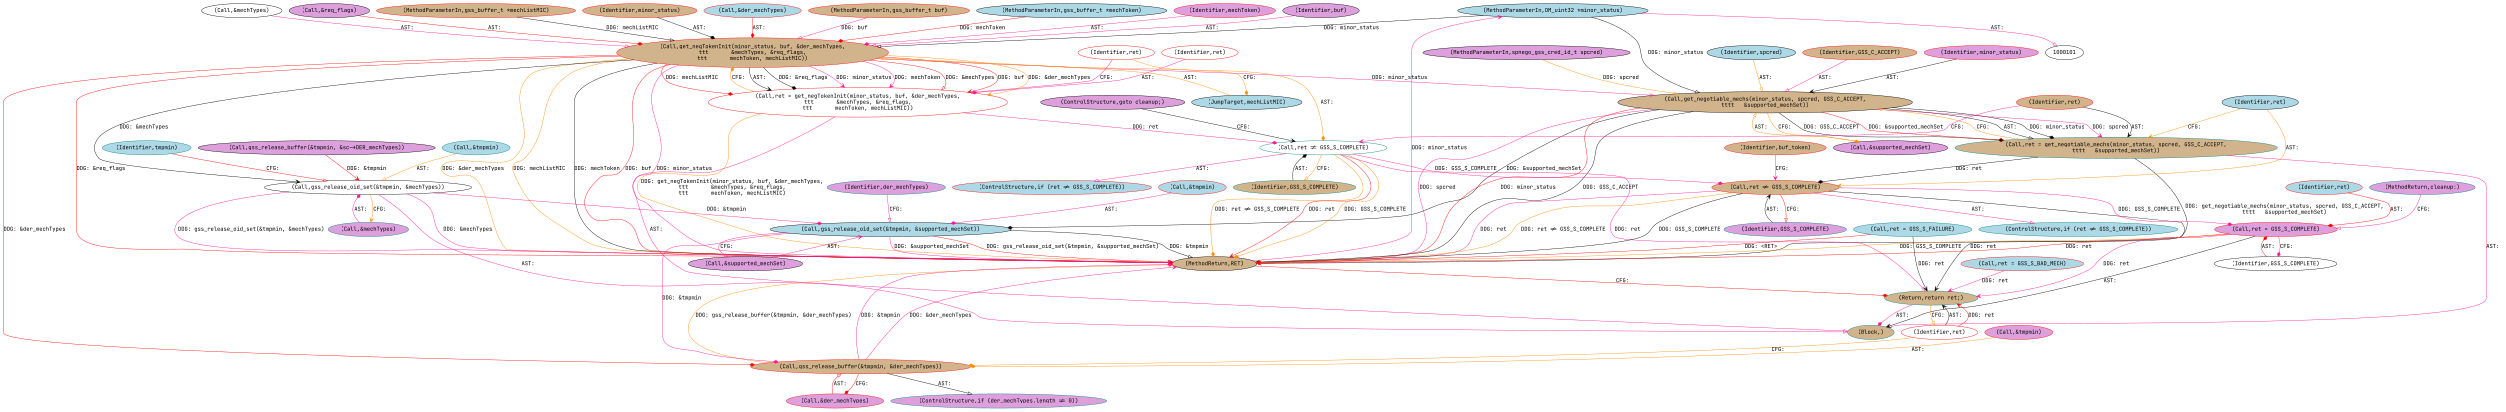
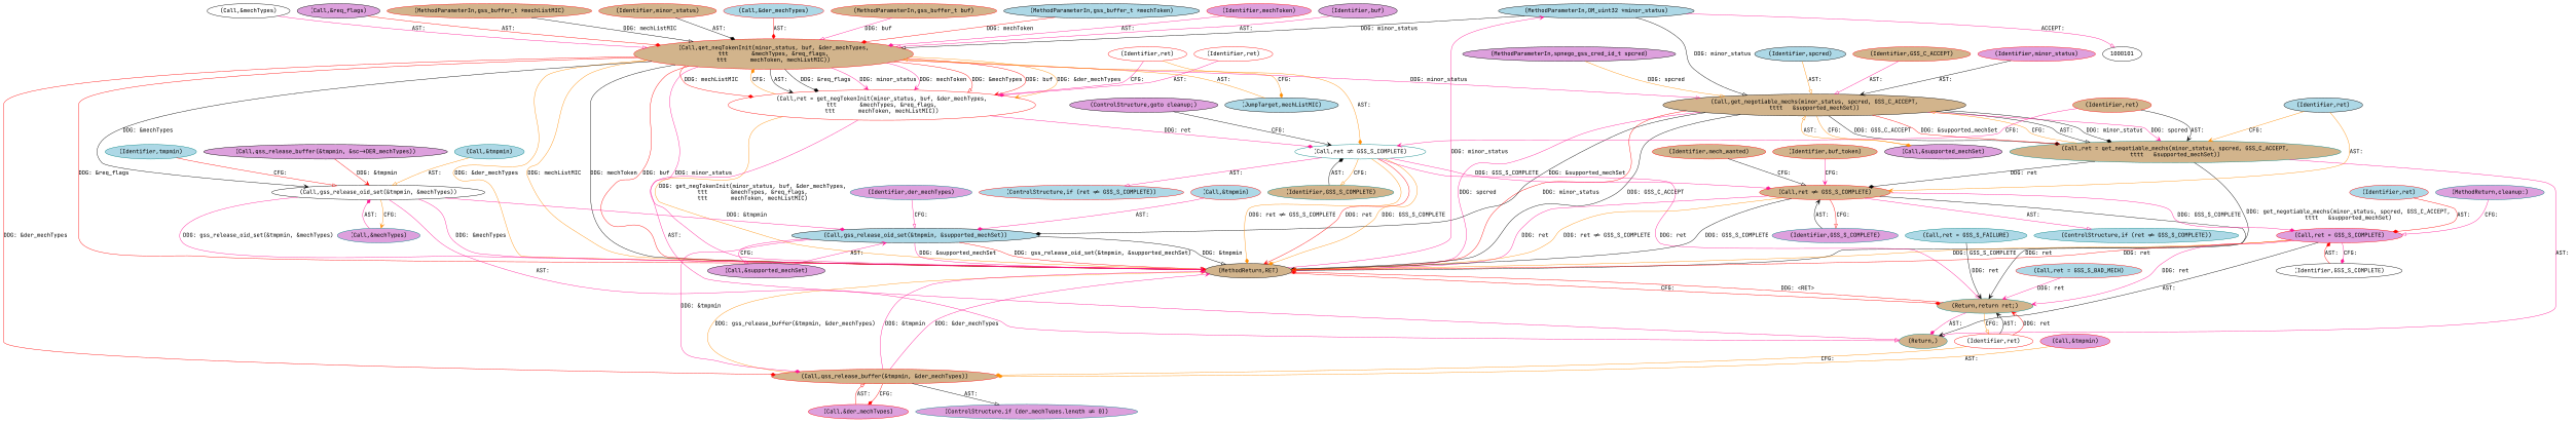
  digraph {
    fontname="JetBrains Mono"
    node [color=red fillcolor=plum fontname="JetBrains Mono" style=filled]
    edge [arrowhead=onormal color=deeppink fontname="JetBrains Mono"]
    n1 [color=black fillcolor=lightblue label="(MethodParameterIn,OM_uint32 *minor_status)"]
    n2 [fillcolor=tan label="(Call,get_negTokenInit(minor_status, buf, &der_mechTypes,\n\t\t\t       &mechTypes, &req_flags,\n\t\t\t       mechToken, mechListMIC))"]
    n3 [color=black fillcolor=tan label="(Call,get_negotiable_mechs(minor_status, spcred, GSS_C_ACCEPT,\n\t\t\t\t   &supported_mechSet))"]
    1000101 [color=black fillcolor=white]
    n5 [color=black fillcolor=tan label="(MethodReturn,RET)"]
    n6 [fillcolor=white label="(Call,ret = get_negTokenInit(minor_status, buf, &der_mechTypes,\n\t\t\t       &mechTypes, &req_flags,\n\t\t\t       mechToken, mechListMIC))"]
    n7 [fillcolor=tan label="(Call,gss_release_buffer(&tmpmin, &der_mechTypes))"]
    n8 [color=black fillcolor=white label="(Call,gss_release_oid_set(&tmpmin, &mechTypes))"]
    n9 [color=black fillcolor=lightblue label="(JumpTarget,mechListMIC)"]
    n10 [color=teal fillcolor=tan label="(Call,ret = get_negotiable_mechs(minor_status, spcred, GSS_C_ACCEPT,\n\t\t\t\t   &supported_mechSet))"]
    n11 [color=black fillcolor=lightblue label="(Call,gss_release_oid_set(&tmpmin, &supported_mechSet))"]
    n12 [color=black label="(Call,&supported_mechSet)"]
    n13 [color=teal fillcolor=tan label="(Return,return ret;)"]
    n14 [color=teal fillcolor=white label="(Call,ret != GSS_S_COMPLETE)"]
-   n15 [color=teal fillcolor=tan label="(Block,)"]
+   n15 [color=teal fillcolor=tan label="(Return,)"]
    n16 [label="(Call,&der_mechTypes)"]
    n17 [color=teal label="(ControlStructure,if (der_mechTypes.length != 0))"]
    n18 [color=teal label="(Call,&mechTypes)"]
    n19 [fillcolor=tan label="(Call,ret != GSS_S_COMPLETE)"]
    n20 [color=teal fillcolor=tan label="(Identifier,GSS_S_COMPLETE)"]
    n21 [fillcolor=lightblue label="(ControlStructure,if (ret != GSS_S_COMPLETE))"]
    n22 [label="(Call,ret = GSS_S_COMPLETE)"]
    n23 [color=teal label="(Identifier,GSS_S_COMPLETE)"]
    n24 [color=teal fillcolor=lightblue label="(ControlStructure,if (ret != GSS_S_COMPLETE))"]
    n25 [fillcolor=white label="(Identifier,ret)"]
    n26 [color=black fillcolor=white label="(Identifier,GSS_S_COMPLETE)"]
    n27 [color=black label="(Call,&supported_mechSet)"]
    n28 [color=teal label="(MethodReturn,cleanup:)"]
    n29 [color=black fillcolor=lightblue label="(MethodParameterIn,gss_buffer_t *mechToken)"]
    n30 [label="(Identifier,mechToken)"]
    n31 [fillcolor=tan label="(Identifier,ret)"]
    n32 [color=black label="(Identifier,buf)"]
    n33 [color=teal fillcolor=lightblue label="(Call,ret = GSS_S_FAILURE)"]
    n34 [color=black fillcolor=lightblue label="(Identifier,spcred)"]
    n35 [color=teal fillcolor=lightblue label="(Identifier,tmpmin)"]
    n36 [color=black label="(Call,gss_release_buffer(&tmpmin, &sc->DER_mechTypes))"]
+   n37 [fillcolor=tan label="(Identifier,mech_wanted)"]
    n38 [color=black fillcolor=white label="(Call,&mechTypes)"]
    n39 [label="(Call,&tmpmin)"]
    n40 [fillcolor=white label="(Identifier,ret)"]
    n41 [fillcolor=tan label="(Identifier,buf_token)"]
    n42 [fillcolor=lightblue label="(Call,ret = GSS_S_BAD_MECH)"]
    n43 [color=black label="(Call,&req_flags)"]
    n44 [fillcolor=tan label="(Identifier,GSS_C_ACCEPT)"]
    n45 [fillcolor=tan label="(MethodParameterIn,gss_buffer_t *mechListMIC)"]
    n46 [label="(Identifier,minor_status)"]
    n47 [color=teal label="(Identifier,der_mechTypes)"]
    n48 [color=black label="(ControlStructure,goto cleanup;)"]
    n49 [fillcolor=tan label="(Identifier,minor_status)"]
    n50 [fillcolor=lightblue label="(Call,&der_mechTypes)"]
    n51 [fillcolor=tan label="(MethodParameterIn,gss_buffer_t buf)"]
    n52 [fillcolor=white label="(Identifier,ret)"]
    n53 [fillcolor=lightblue label="(Call,&tmpmin)"]
    n54 [color=teal fillcolor=lightblue label="(Call,&tmpmin)"]
    n55 [color=black label="(MethodParameterIn,spnego_gss_cred_id_t spcred)"]
    n56 [fillcolor=lightblue label="(Identifier,ret)"]
    n57 [color=black fillcolor=lightblue label="(Identifier,ret)"]
    n1 -> n2 [color=black label="DDG: minor_status"]
    n1 -> n3 [color=black label="DDG: minor_status"]
-   n1 -> 1000101 [label="AST: "]
+   n1 -> 1000101 [label="ACCEPT: "]
    n2 -> n3 [label="DDG: minor_status"]
    n2 -> n5 [arrowhead=vee color=red label="DDG: &req_flags"]
    n2 -> n5 [arrowhead=diamond color=darkorange label="DDG: &der_mechTypes"]
    n2 -> n5 [arrowhead=vee color=darkorange label="DDG: mechListMIC"]
    n2 -> n5 [arrowhead=vee color=black label="DDG: mechToken"]
    n2 -> n5 [arrowhead=vee color=red label="DDG: buf"]
    n2 -> n5 [label="DDG: minor_status"]
    n2 -> n6 [arrowhead=vee color=black label="AST: "]
    n2 -> n6 [arrowhead=diamond color=black label="DDG: &req_flags"]
    n2 -> n6 [arrowhead=vee label="DDG: minor_status"]
    n2 -> n6 [arrowhead=vee label="DDG: mechToken"]
    n2 -> n6 [color=red label="DDG: &mechTypes"]
    n2 -> n6 [arrowhead=vee color=red label="DDG: buf"]
    n2 -> n6 [arrowhead=vee color=darkorange label="DDG: &der_mechTypes"]
    n2 -> n6 [arrowhead=diamond color=red label="DDG: mechListMIC"]
    n2 -> n7 [arrowhead=diamond color=red label="DDG: &der_mechTypes"]
    n2 -> n8 [arrowhead=vee color=black label="DDG: &mechTypes"]
    n2 -> n9 [arrowhead=diamond color=darkorange label="CFG: "]
    n3 -> n5 [arrowhead=vee label="DDG: spcred"]
    n3 -> n5 [color=red label="DDG: minor_status"]
    n3 -> n5 [color=black label="DDG: GSS_C_ACCEPT"]
    n3 -> n10 [color=black label="AST: "]
    n3 -> n10 [arrowhead=diamond color=black label="DDG: minor_status"]
    n3 -> n10 [arrowhead=vee label="DDG: spcred"]
    n3 -> n10 [arrowhead=diamond color=black label="DDG: GSS_C_ACCEPT"]
    n3 -> n10 [color=red label="DDG: &supported_mechSet"]
    n3 -> n11 [arrowhead=diamond color=black label="DDG: &supported_mechSet"]
    n3 -> n12 [arrowhead=diamond color=darkorange label="CFG: "]
    n5 -> n1 [arrowhead=vee label="DDG: minor_status"]
    n5 -> n13 [arrowhead=diamond color=red label="CFG: "]
    n6 -> n2 [arrowhead=diamond color=darkorange label="CFG: "]
    n6 -> n5 [color=darkorange label="DDG: get_negTokenInit(minor_status, buf, &der_mechTypes,\n\t\t\t       &mechTypes, &req_flags,\n\t\t\t       mechToken, mechListMIC)"]
    n6 -> n14 [arrowhead=diamond label="DDG: ret"]
    n6 -> n15 [label="AST: "]
    n7 -> n5 [arrowhead=vee color=darkorange label="DDG: gss_release_buffer(&tmpmin, &der_mechTypes)"]
    n7 -> n5 [arrowhead=diamond label="DDG: &tmpmin"]
    n7 -> n5 [arrowhead=vee label="DDG: &der_mechTypes"]
    n7 -> n16 [arrowhead=diamond color=red label="CFG: "]
    n7 -> n17 [color=black label="AST: "]
    n8 -> n5 [arrowhead=vee label="DDG: &mechTypes"]
    n8 -> n5 [arrowhead=vee label="DDG: gss_release_oid_set(&tmpmin, &mechTypes)"]
    n8 -> n11 [arrowhead=diamond label="DDG: &tmpmin"]
    n8 -> n15 [label="AST: "]
    n8 -> n18 [arrowhead=vee color=darkorange label="CFG: "]
    n9 -> n2 [color=darkorange label="AST: "]
    n10 -> n3 [color=darkorange label="CFG: "]
    n10 -> n5 [color=black label="DDG: get_negotiable_mechs(minor_status, spcred, GSS_C_ACCEPT,\n\t\t\t\t   &supported_mechSet)"]
    n10 -> n15 [label="AST: "]
    n10 -> n19 [arrowhead=diamond color=black label="DDG: ret"]
    n11 -> n5 [arrowhead=diamond label="DDG: &supported_mechSet"]
    n11 -> n5 [arrowhead=vee color=red label="DDG: gss_release_oid_set(&tmpmin, &supported_mechSet)"]
    n11 -> n5 [color=black label="DDG: &tmpmin"]
    n11 -> n7 [arrowhead=diamond label="DDG: &tmpmin"]
    n11 -> n27 [label="CFG: "]
    n12 -> n3 [color=darkorange label="AST: "]
-   n33 -> n5 [arrowhead=diamond color=red label="DDG: <RET>"]
+   n13 -> n5 [arrowhead=diamond color=red label="DDG: <RET>"]
    n13 -> n15 [arrowhead=diamond label="AST: "]
    n13 -> n25 [color=darkorange label="CFG: "]
    n14 -> n5 [arrowhead=diamond color=darkorange label="DDG: ret != GSS_S_COMPLETE"]
    n14 -> n5 [arrowhead=vee color=red label="DDG: ret"]
    n14 -> n5 [arrowhead=diamond color=darkorange label="DDG: GSS_S_COMPLETE"]
    n14 -> n13 [label="DDG: ret"]
    n14 -> n19 [arrowhead=diamond label="DDG: GSS_S_COMPLETE"]
    n14 -> n20 [color=darkorange label="CFG: "]
    n14 -> n21 [label="AST: "]
    n16 -> n7 [color=red label="AST: "]
    n18 -> n8 [arrowhead=diamond label="AST: "]
    n19 -> n5 [arrowhead=vee label="DDG: ret"]
    n19 -> n5 [arrowhead=vee color=darkorange label="DDG: ret != GSS_S_COMPLETE"]
    n19 -> n5 [arrowhead=diamond color=black label="DDG: GSS_S_COMPLETE"]
    n19 -> n13 [arrowhead=vee color=black label="DDG: ret"]
    n19 -> n22 [arrowhead=diamond label="DDG: GSS_S_COMPLETE"]
    n19 -> n23 [color=red label="CFG: "]
    n19 -> n24 [label="AST: "]
    n20 -> n14 [arrowhead=diamond color=black label="AST: "]
    n22 -> n5 [arrowhead=diamond color=red label="DDG: ret"]
    n22 -> n5 [color=darkorange label="DDG: GSS_S_COMPLETE"]
    n22 -> n13 [arrowhead=vee label="DDG: ret"]
    n22 -> n15 [arrowhead=vee color=black label="AST: "]
    n22 -> n26 [arrowhead=diamond label="CFG: "]
    n23 -> n19 [arrowhead=vee color=black label="AST: "]
    n25 -> n7 [arrowhead=diamond color=darkorange label="CFG: "]
    n25 -> n13 [arrowhead=vee color=black label="AST: "]
    n25 -> n13 [arrowhead=vee color=red label="DDG: ret"]
    n26 -> n22 [arrowhead=diamond color=red label="AST: "]
    n27 -> n11 [arrowhead=vee label="AST: "]
    n28 -> n22 [label="CFG: "]
    n29 -> n2 [arrowhead=diamond color=red label="DDG: mechToken"]
    n30 -> n2 [arrowhead=diamond label="AST: "]
    n31 -> n10 [arrowhead=vee color=black label="AST: "]
    n31 -> n14 [arrowhead=vee label="CFG: "]
    n32 -> n2 [label="AST: "]
    n33 -> n13 [arrowhead=vee color=black label="DDG: ret"]
    n34 -> n3 [color=darkorange label="AST: "]
    n35 -> n8 [color=red label="CFG: "]
    n36 -> n8 [arrowhead=vee color=red label="DDG: &tmpmin"]
+   n37 -> n19 [color=black label="CFG: "]
    n38 -> n2 [label="AST: "]
    n39 -> n7 [arrowhead=diamond color=darkorange label="AST: "]
    n40 -> n6 [label="CFG: "]
    n40 -> n14 [arrowhead=diamond color=darkorange label="AST: "]
    n41 -> n19 [arrowhead=vee label="CFG: "]
    n42 -> n13 [arrowhead=vee label="DDG: ret"]
    n43 -> n2 [arrowhead=diamond color=red label="AST: "]
    n44 -> n3 [label="AST: "]
    n45 -> n2 [color=black label="DDG: mechListMIC"]
    n46 -> n3 [arrowhead=vee color=black label="AST: "]
    n47 -> n11 [label="CFG: "]
    n48 -> n14 [arrowhead=vee color=black label="CFG: "]
    n49 -> n2 [arrowhead=diamond color=black label="AST: "]
    n50 -> n2 [arrowhead=diamond color=red label="AST: "]
    n51 -> n2 [label="DDG: buf"]
    n52 -> n6 [arrowhead=diamond label="AST: "]
    n53 -> n11 [arrowhead=diamond label="AST: "]
    n54 -> n8 [color=darkorange label="AST: "]
    n55 -> n3 [color=darkorange label="DDG: spcred"]
    n56 -> n22 [arrowhead=diamond color=red label="AST: "]
    n57 -> n10 [arrowhead=vee color=darkorange label="CFG: "]
    n57 -> n19 [arrowhead=vee color=darkorange label="AST: "]
  }
